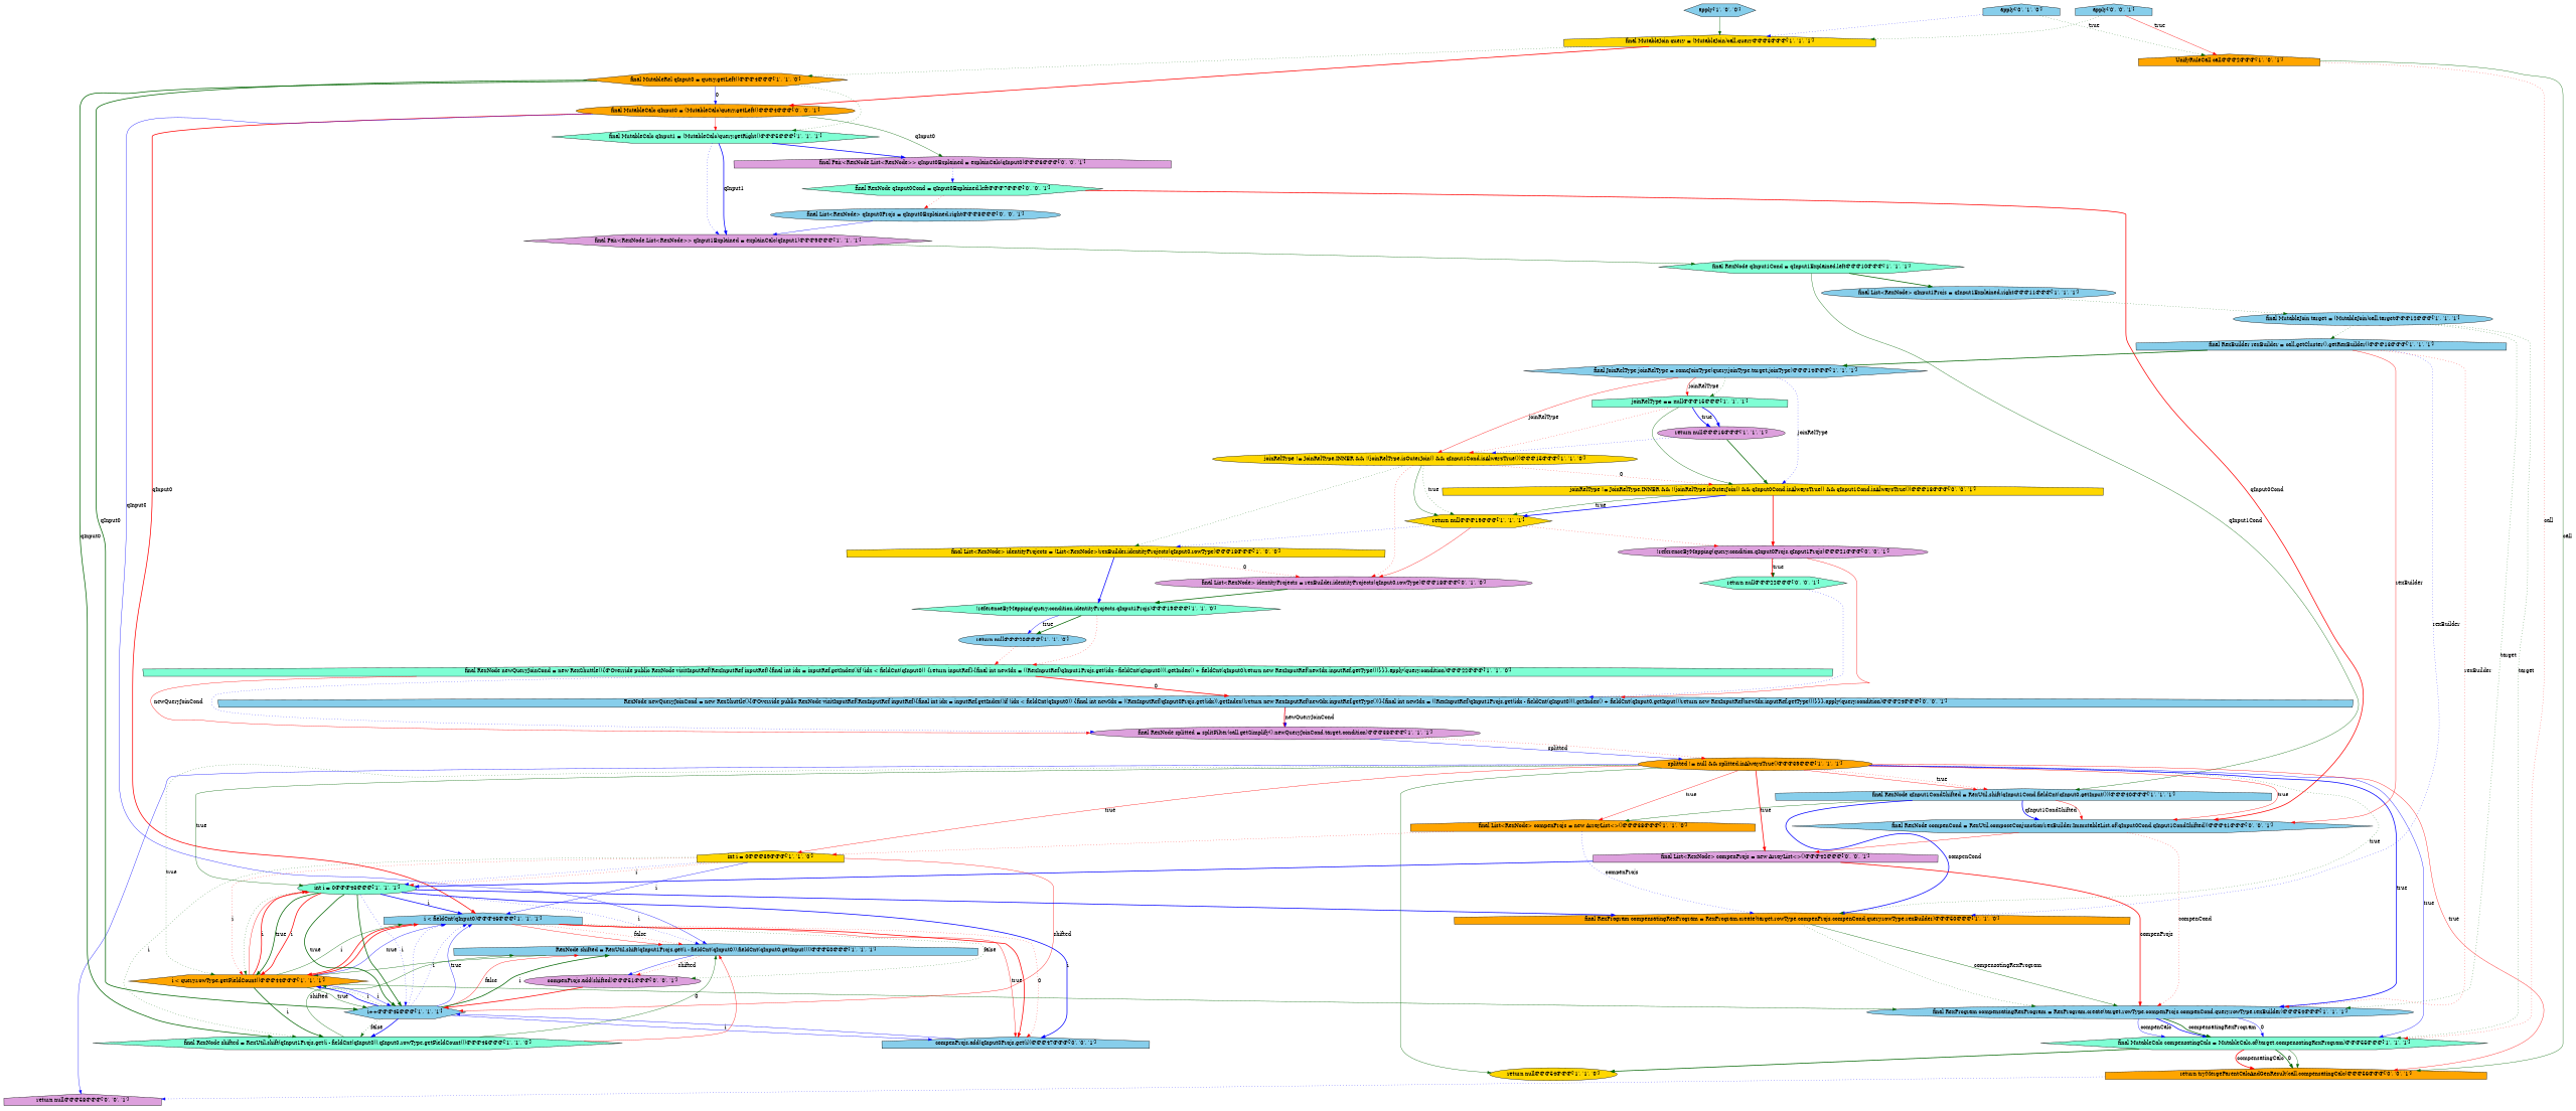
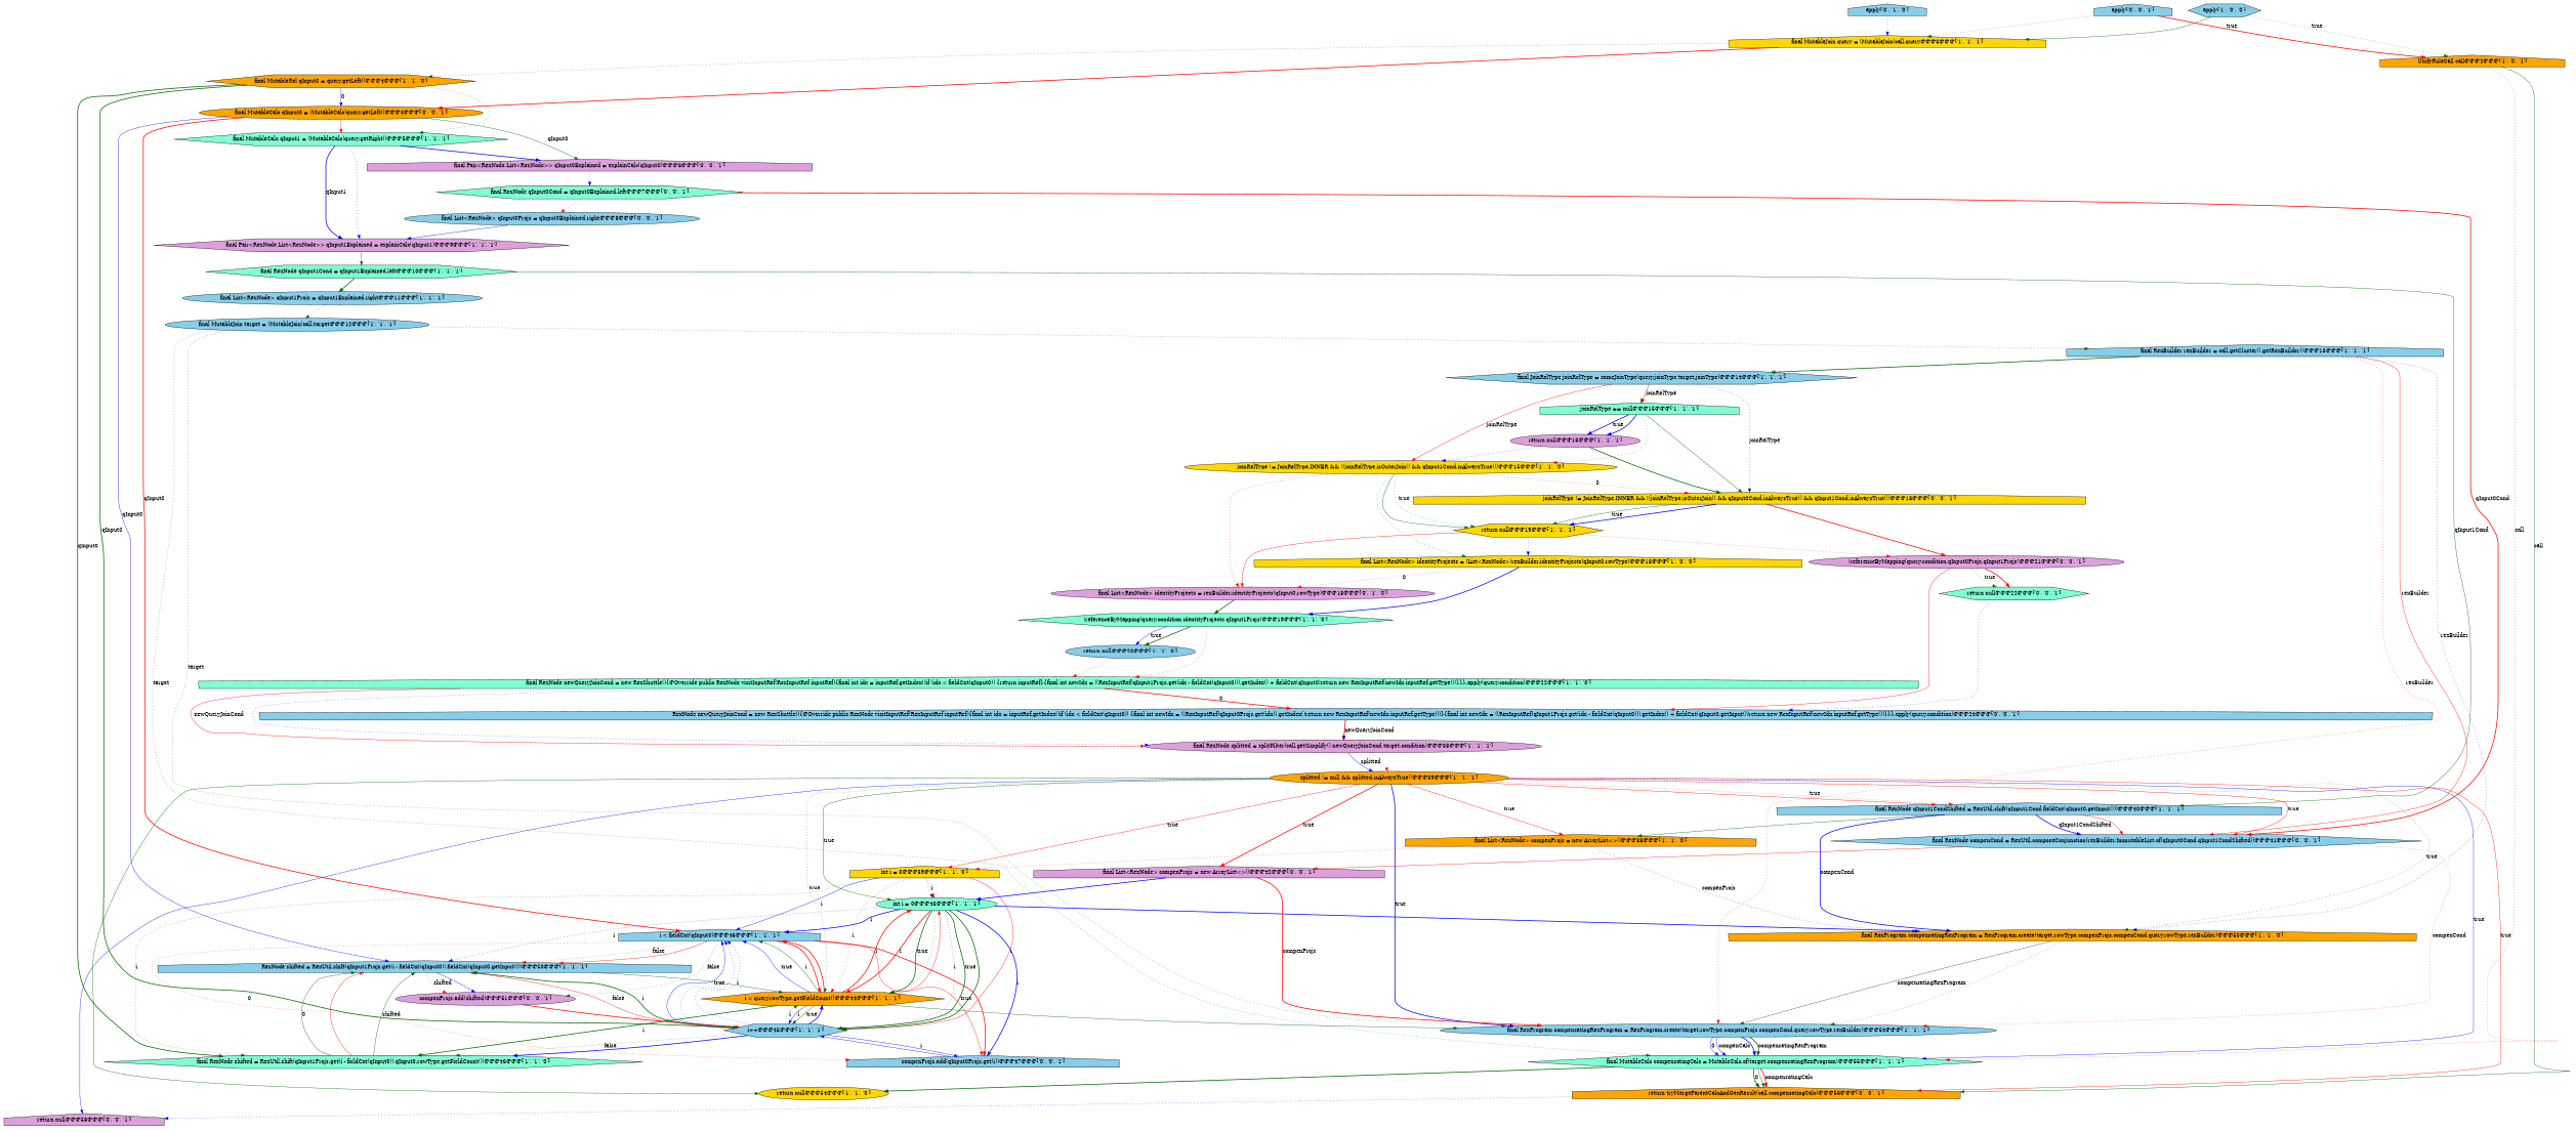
  digraph {
    node [fillcolor=skyblue shape=house style=filled]
    edge [color=red style=dotted]
    n1 [fillcolor=orange label="final MutableCalc qInput0 = (MutableCalc)query.getLeft()@@@4@@@['0', '0', '1']" shape=ellipse]
    n2 [fillcolor=aquamarine label="final MutableCalc qInput1 = (MutableCalc)query.getRight()@@@5@@@['1', '1', '1']" shape=hexagon]
    n3 [fillcolor=plum label="final Pair<RexNode,List<RexNode>> qInput0Explained = explainCalc(qInput0)@@@6@@@['0', '0', '1']"]
    n4 [label="i < fieldCnt(qInput0)@@@46@@@['1', '1', '1']"]
    n5 [label="RexNode shifted = RexUtil.shift(qInput1Projs.get(i - fieldCnt(qInput0)),fieldCnt(qInput0.getInput()))@@@50@@@['1', '1', '1']"]
    n6 [fillcolor=plum label="final Pair<RexNode,List<RexNode>> qInput1Explained = explainCalc(qInput1)@@@9@@@['1', '1', '1']" shape=hexagon]
    n7 [fillcolor=aquamarine label="final RexNode qInput0Cond = qInput0Explained.left@@@7@@@['0', '0', '1']" shape=hexagon]
    n8 [fillcolor=orange label="i < query.rowType.getFieldCount()@@@44@@@['1', '1', '1']" shape=hexagon]
    n9 [label="compenProjs.add(qInput0Projs.get(i))@@@47@@@['0', '0', '1']"]
    n10 [fillcolor=plum label="compenProjs.add(shifted)@@@51@@@['0', '0', '1']" shape=ellipse]
    n11 [fillcolor=gold label="return null@@@54@@@['1', '1', '0']" shape=ellipse]
    n12 [fillcolor=plum label="!referenceByMapping(query.condition,qInput0Projs,qInput1Projs)@@@21@@@['0', '0', '1']" shape=ellipse]
    n13 [fillcolor=aquamarine label="return null@@@22@@@['0', '0', '1']" shape=hexagon]
    n14 [label="RexNode newQueryJoinCond = new RexShuttle(){@Override public RexNode visitInputRef(RexInputRef inputRef){final int idx = inputRef.getIndex()if (idx < fieldCnt(qInput0)) {final int newIdx = ((RexInputRef)qInput0Projs.get(idx)).getIndex()return new RexInputRef(newIdx,inputRef.getType())}{final int newIdx = ((RexInputRef)qInput1Projs.get(idx - fieldCnt(qInput0))).getIndex() + fieldCnt(qInput0.getInput())return new RexInputRef(newIdx,inputRef.getType())}}}.apply(query.condition)@@@24@@@['0', '0', '1']"]
    n15 [fillcolor=plum label="final RexNode splitted = splitFilter(call.getSimplify(),newQueryJoinCond,target.condition)@@@38@@@['1', '1', '1']" shape=ellipse]
    n16 [fillcolor=gold label="int i = 0@@@39@@@['1', '1', '0']"]
    n17 [fillcolor=aquamarine label="int i = 0@@@43@@@['1', '1', '1']" shape=ellipse]
    n18 [label="i++@@@45@@@['1', '1', '1']" shape=hexagon]
    n19 [fillcolor=aquamarine label="final RexNode shifted = RexUtil.shift(qInput1Projs.get(i - fieldCnt(qInput0)),qInput0.rowType.getFieldCount())@@@46@@@['1', '1', '0']" shape=hexagon]
    n20 [fillcolor=orange label="final RexProgram compensatingRexProgram = RexProgram.create(target.rowType,compenProjs,compenCond,query.rowType,rexBuilder)@@@50@@@['1', '1', '0']"]
    n21 [label="final RexProgram compensatingRexProgram = RexProgram.create(target.rowType,compenProjs,compenCond,query.rowType,rexBuilder)@@@54@@@['1', '1', '1']" shape=ellipse]
    n22 [fillcolor=aquamarine label="final MutableCalc compensatingCalc = MutableCalc.of(target,compensatingRexProgram)@@@55@@@['1', '1', '1']" shape=hexagon]
    n23 [fillcolor=orange label="return tryMergeParentCalcAndGenResult(call,compensatingCalc)@@@56@@@['0', '0', '1']"]
    n24 [fillcolor=plum label="return null@@@58@@@['0', '0', '1']"]
    n25 [fillcolor=aquamarine label="final RexNode qInput1Cond = qInput1Explained.left@@@10@@@['1', '1', '1']" shape=hexagon]
    n26 [label="final RexNode qInput1CondShifted = RexUtil.shift(qInput1Cond,fieldCnt(qInput0.getInput()))@@@40@@@['1', '1', '1']"]
    n27 [label="final List<RexNode> qInput1Projs = qInput1Explained.right@@@11@@@['1', '1', '1']" shape=ellipse]
    n28 [label="final RexNode compenCond = RexUtil.composeConjunction(rexBuilder,ImmutableList.of(qInput0Cond,qInput1CondShifted))@@@41@@@['0', '0', '1']" shape=hexagon]
    n29 [fillcolor=orange label="final List<RexNode> compenProjs = new ArrayList<>()@@@38@@@['1', '1', '0']"]
    n30 [label="final MutableJoin target = (MutableJoin)call.target@@@12@@@['1', '1', '1']" shape=ellipse]
    n31 [label="return null@@@20@@@['1', '1', '0']" shape=ellipse]
    n32 [fillcolor=aquamarine label="final RexNode newQueryJoinCond = new RexShuttle(){@Override public RexNode visitInputRef(RexInputRef inputRef){final int idx = inputRef.getIndex()if (idx < fieldCnt(qInput0)) {return inputRef}{final int newIdx = ((RexInputRef)qInput1Projs.get(idx - fieldCnt(qInput0))).getIndex() + fieldCnt(qInput0)return new RexInputRef(newIdx,inputRef.getType())}}}.apply(query.condition)@@@22@@@['1', '1', '0']"]
    n33 [fillcolor=orange label="splitted != null && splitted.isAlwaysTrue()@@@39@@@['1', '1', '1']" shape=ellipse]
    n34 [fillcolor=plum label="final List<RexNode> compenProjs = new ArrayList<>()@@@42@@@['0', '0', '1']"]
    n35 [fillcolor=orange label="UnifyRuleCall call@@@2@@@['1', '0', '1']"]
    n36 [fillcolor=gold label="final List<RexNode> identityProjects = (List<RexNode>)rexBuilder.identityProjects(qInput0.rowType)@@@18@@@['1', '0', '0']"]
    n37 [fillcolor=plum label="final List<RexNode> identityProjects = rexBuilder.identityProjects(qInput0.rowType)@@@18@@@['0', '1', '0']" shape=ellipse]
    n38 [fillcolor=aquamarine label="!referenceByMapping(query.condition,identityProjects,qInput1Projs)@@@19@@@['1', '1', '0']" shape=hexagon]
    n39 [fillcolor=plum label="return null@@@16@@@['1', '1', '1']" shape=ellipse]
    n40 [fillcolor=gold label="joinRelType != JoinRelType.INNER && !(joinRelType.isOuterJoin() && qInput0Cond.isAlwaysTrue() && qInput1Cond.isAlwaysTrue())@@@18@@@['0', '0', '1']"]
    n41 [fillcolor=gold label="joinRelType != JoinRelType.INNER && !(joinRelType.isOuterJoin() && qInput1Cond.isAlwaysTrue())@@@15@@@['1', '1', '0']" shape=ellipse]
    n42 [fillcolor=gold label="return null@@@19@@@['1', '1', '1']" shape=hexagon]
    n43 [label="final List<RexNode> qInput0Projs = qInput0Explained.right@@@8@@@['0', '0', '1']" shape=ellipse]
    n44 [label="apply['0', '1', '0']"]
    n45 [fillcolor=gold label="final MutableJoin query = (MutableJoin)call.query@@@3@@@['1', '1', '1']"]
    n46 [fillcolor=orange label="final MutableRel qInput0 = query.getLeft()@@@4@@@['1', '1', '0']" shape=hexagon]
    n47 [label="final JoinRelType joinRelType = sameJoinType(query.joinType,target.joinType)@@@14@@@['1', '1', '1']" shape=hexagon]
    n48 [fillcolor=aquamarine label="joinRelType == null@@@15@@@['1', '1', '1']"]
    n49 [label="final RexBuilder rexBuilder = call.getCluster().getRexBuilder()@@@13@@@['1', '1', '1']"]
    n50 [label="apply['1', '0', '0']" shape=hexagon]
    n51 [label="apply['0', '0', '1']"]
    n1 -> n2 [style=solid]
    n1 -> n3 [color=darkgreen label=qInput0 style=solid]
    n1 -> n4 [label=qInput0 style=bold]
    n1 -> n5 [color=blue label=qInput0 style=solid]
    n2 -> n3 [color=blue style=bold]
    n2 -> n6 [color=blue]
    n2 -> n6 [color=blue label=qInput1 style=bold]
    n3 -> n7 [color=blue]
    n4 -> n5 [label=false]
    n4 -> n5 [style=solid]
    n4 -> n8 [style=bold]
    n4 -> n9 [label=0]
    n4 -> n9 [label=true style=solid]
    n4 -> n9 [style=bold]
    n4 -> n10 [color=darkgreen label=false]
    n5 -> n8 [color=darkgreen style=solid]
    n5 -> n10 [color=blue style=solid]
    n5 -> n10 [label=shifted]
    n6 -> n25 [color=darkgreen style=solid]
    n7 -> n28 [label=qInput0Cond style=bold]
    n7 -> n43
    n8 -> n4 [style=bold]
    n8 -> n4 [color=darkgreen label=i style=solid]
    n8 -> n4 [color=blue label=true style=solid]
    n8 -> n17 [style=solid]
    n8 -> n17 [label=i style=bold]
    n8 -> n18 [color=blue label=i style=solid]
    n8 -> n18 [color=darkgreen label=true style=solid]
    n8 -> n19 [color=darkgreen label=i style=bold]
    n8 -> n21 [color=darkgreen style=solid]
    n9 -> n18 [color=blue style=solid]
    n10 -> n18 [style=bold]
    n12 -> n13 [style=bold]
    n12 -> n13 [color=darkgreen label=true]
    n12 -> n14 [style=solid]
    n13 -> n14 [color=blue]
    n14 -> n15 [style=bold]
    n14 -> n15 [color=blue label=newQueryJoinCond]
    n15 -> n33 [color=blue label=splitted style=solid]
    n15 -> n33
    n16 -> n4 [color=blue label=i style=solid]
    n16 -> n8 [label=i]
    n16 -> n17 [color=blue]
    n16 -> n17 [label=i]
-   n16 -> n18 [label=shifted style=solid]
+   n16 -> n18 [label=i style=solid]
    n16 -> n19 [color=darkgreen label=i]
    n17 -> n4 [color=blue label=i style=bold]
    n17 -> n5 [color=blue label=i]
    n17 -> n8 [color=darkgreen label=true style=bold]
    n17 -> n8 [label=i style=bold]
    n17 -> n8 [color=darkgreen]
    n17 -> n9 [color=blue label=i style=bold]
    n17 -> n18 [color=blue label=i]
    n17 -> n18 [color=darkgreen label=true style=bold]
    n17 -> n18 [color=darkgreen style=bold]
    n17 -> n20 [color=blue style=bold]
    n18 -> n4 [color=blue label=true style=solid]
    n18 -> n4 [color=blue]
    n18 -> n4 [color=blue label=i]
    n18 -> n5 [label=false style=solid]
    n18 -> n5 [color=darkgreen label=i style=bold]
    n18 -> n8 [color=blue style=bold]
    n18 -> n8 [color=darkgreen label=i]
    n18 -> n9 [color=blue label=i style=solid]
    n18 -> n19 [color=darkgreen label=false]
    n18 -> n19 [color=blue style=bold]
    n19 -> n5 [color=darkgreen label=0 style=solid]
    n19 -> n5 [style=solid]
    n19 -> n5 [color=darkgreen label=shifted style=solid]
    n20 -> n21 [color=darkgreen]
    n20 -> n21 [color=darkgreen label=compensatingRexProgram style=solid]
    n21 -> n22 [color=blue label=compenCalc style=solid]
    n21 -> n22 [color=blue style=bold]
    n21 -> n22 [color=darkgreen label=compensatingRexProgram style=bold]
    n21 -> n22 [color=blue label=0 style=solid]
    n22 -> n11 [color=darkgreen style=bold]
    n22 -> n23 [color=darkgreen style=solid]
    n22 -> n23 [label=compensatingCalc style=bold]
    n22 -> n23 [color=darkgreen label=0 style=bold]
    n23 -> n24 [color=blue]
    n25 -> n26 [color=darkgreen label=qInput1Cond style=solid]
    n25 -> n27 [color=darkgreen style=bold]
    n26 -> n20 [color=blue label=compenCond style=bold]
    n26 -> n28 [color=blue label=qInput1CondShifted style=bold]
    n26 -> n28 [style=solid]
    n26 -> n29 [color=darkgreen style=solid]
    n27 -> n30 [color=darkgreen]
    n28 -> n21 [label=compenCond]
    n28 -> n34 [style=solid]
    n29 -> n16
    n29 -> n20 [color=blue label=compenProjs]
    n30 -> n21 [color=darkgreen label=target]
    n30 -> n22 [color=darkgreen label=target]
    n30 -> n49 [color=darkgreen]
    n31 -> n32
    n32 -> n14 [label=0 style=bold]
    n32 -> n15 [label=newQueryJoinCond style=solid]
    n32 -> n15 [color=blue]
    n33 -> n8 [color=darkgreen label=true]
    n33 -> n11 [color=darkgreen style=solid]
    n33 -> n16 [label=true style=solid]
    n33 -> n17 [color=darkgreen label=true style=solid]
    n33 -> n20 [color=darkgreen label=true]
    n33 -> n21 [color=blue label=true style=bold]
    n33 -> n22 [color=blue label=true style=solid]
    n33 -> n23 [label=true style=solid]
    n33 -> n24 [color=blue style=solid]
    n33 -> n26 [style=solid]
    n33 -> n26 [label=true]
    n33 -> n28 [label=true style=solid]
    n33 -> n29 [label=true style=solid]
    n33 -> n34 [label=true style=bold]
    n34 -> n17 [color=blue style=bold]
    n34 -> n21 [label=compenProjs style=bold]
    n35 -> n22 [label=call]
    n35 -> n23 [color=darkgreen label=call style=solid]
    n36 -> n37 [label=0]
    n36 -> n38 [color=blue style=bold]
    n37 -> n38 [color=darkgreen style=bold]
    n38 -> n31 [color=darkgreen style=bold]
    n38 -> n31 [color=blue label=true style=solid]
    n38 -> n32
    n39 -> n40 [color=darkgreen style=bold]
    n39 -> n41 [color=blue]
    n40 -> n12 [style=bold]
    n40 -> n42 [color=blue style=bold]
    n40 -> n42 [color=darkgreen label=true style=solid]
    n41 -> n36 [color=darkgreen]
    n41 -> n37
    n41 -> n40 [label=0]
    n41 -> n42 [color=darkgreen style=solid]
    n41 -> n42 [color=darkgreen label=true]
    n42 -> n12
    n42 -> n36 [color=blue]
    n42 -> n37 [style=solid]
    n43 -> n6 [color=blue style=solid]
    n44 -> n45 [color=blue]
    n45 -> n1 [style=bold]
    n45 -> n46 [color=darkgreen]
    n46 -> n1 [color=blue label=0 style=solid]
    n46 -> n2 [color=darkgreen]
    n46 -> n18 [color=darkgreen label=qInput0 style=bold]
    n46 -> n19 [color=darkgreen label=qInput0 style=bold]
    n47 -> n40 [color=blue label=joinRelType]
    n47 -> n41 [label=joinRelType style=solid]
    n47 -> n48 [color=darkgreen]
    n47 -> n48 [label=joinRelType style=solid]
    n48 -> n39 [color=blue label=true style=bold]
    n48 -> n39 [color=blue style=bold]
    n48 -> n40 [color=darkgreen style=solid]
    n48 -> n41
    n49 -> n20 [color=blue label=rexBuilder]
    n49 -> n21 [label=rexBuilder]
    n49 -> n28 [label=rexBuilder style=solid]
    n49 -> n47 [color=darkgreen style=bold]
-   n44 -> n35 [color=darkgreen label=true]
+   n50 -> n35 [color=darkgreen label=true]
    n50 -> n45 [color=darkgreen style=solid]
-   n51 -> n35 [label=true style=solid]
+   n51 -> n35 [label=true style=bold]
    n51 -> n45 [color=darkgreen]
  }
